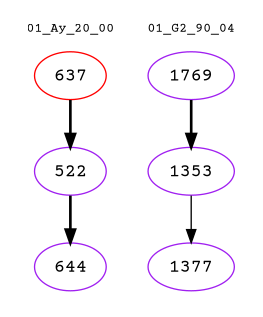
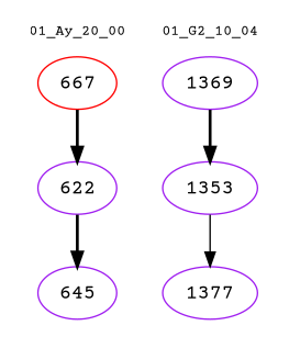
  digraph {
    fontname="Courier Prime"
    node [color=purple fontname="Courier Prime"]
    edge [color=black fontname="Courier Prime" style=bold]
-   n1 [color=red label=637]
-   n2 [label=522]
-   n3 [label=644]
-   n4 [label=1769]
+   n1 [color=red label=667]
+   n2 [label=622]
+   n3 [label=645]
+   n4 [label=1369]
    n5 [label=1353]
    n6 [label=1377]
    subgraph cluster_1 {
      color=white
      fontsize=10
      label="01_Ay_20_00"
      n1
      n2
      n3
    }
    subgraph cluster_2 {
      color=white
      fontsize=10
-     label="01_G2_90_04"
+     label="01_G2_10_04"
      n4
      n5
      n6
    }
    n1 -> n2
    n2 -> n3
    n4 -> n5
    n5 -> n6 [style=solid]
  }
